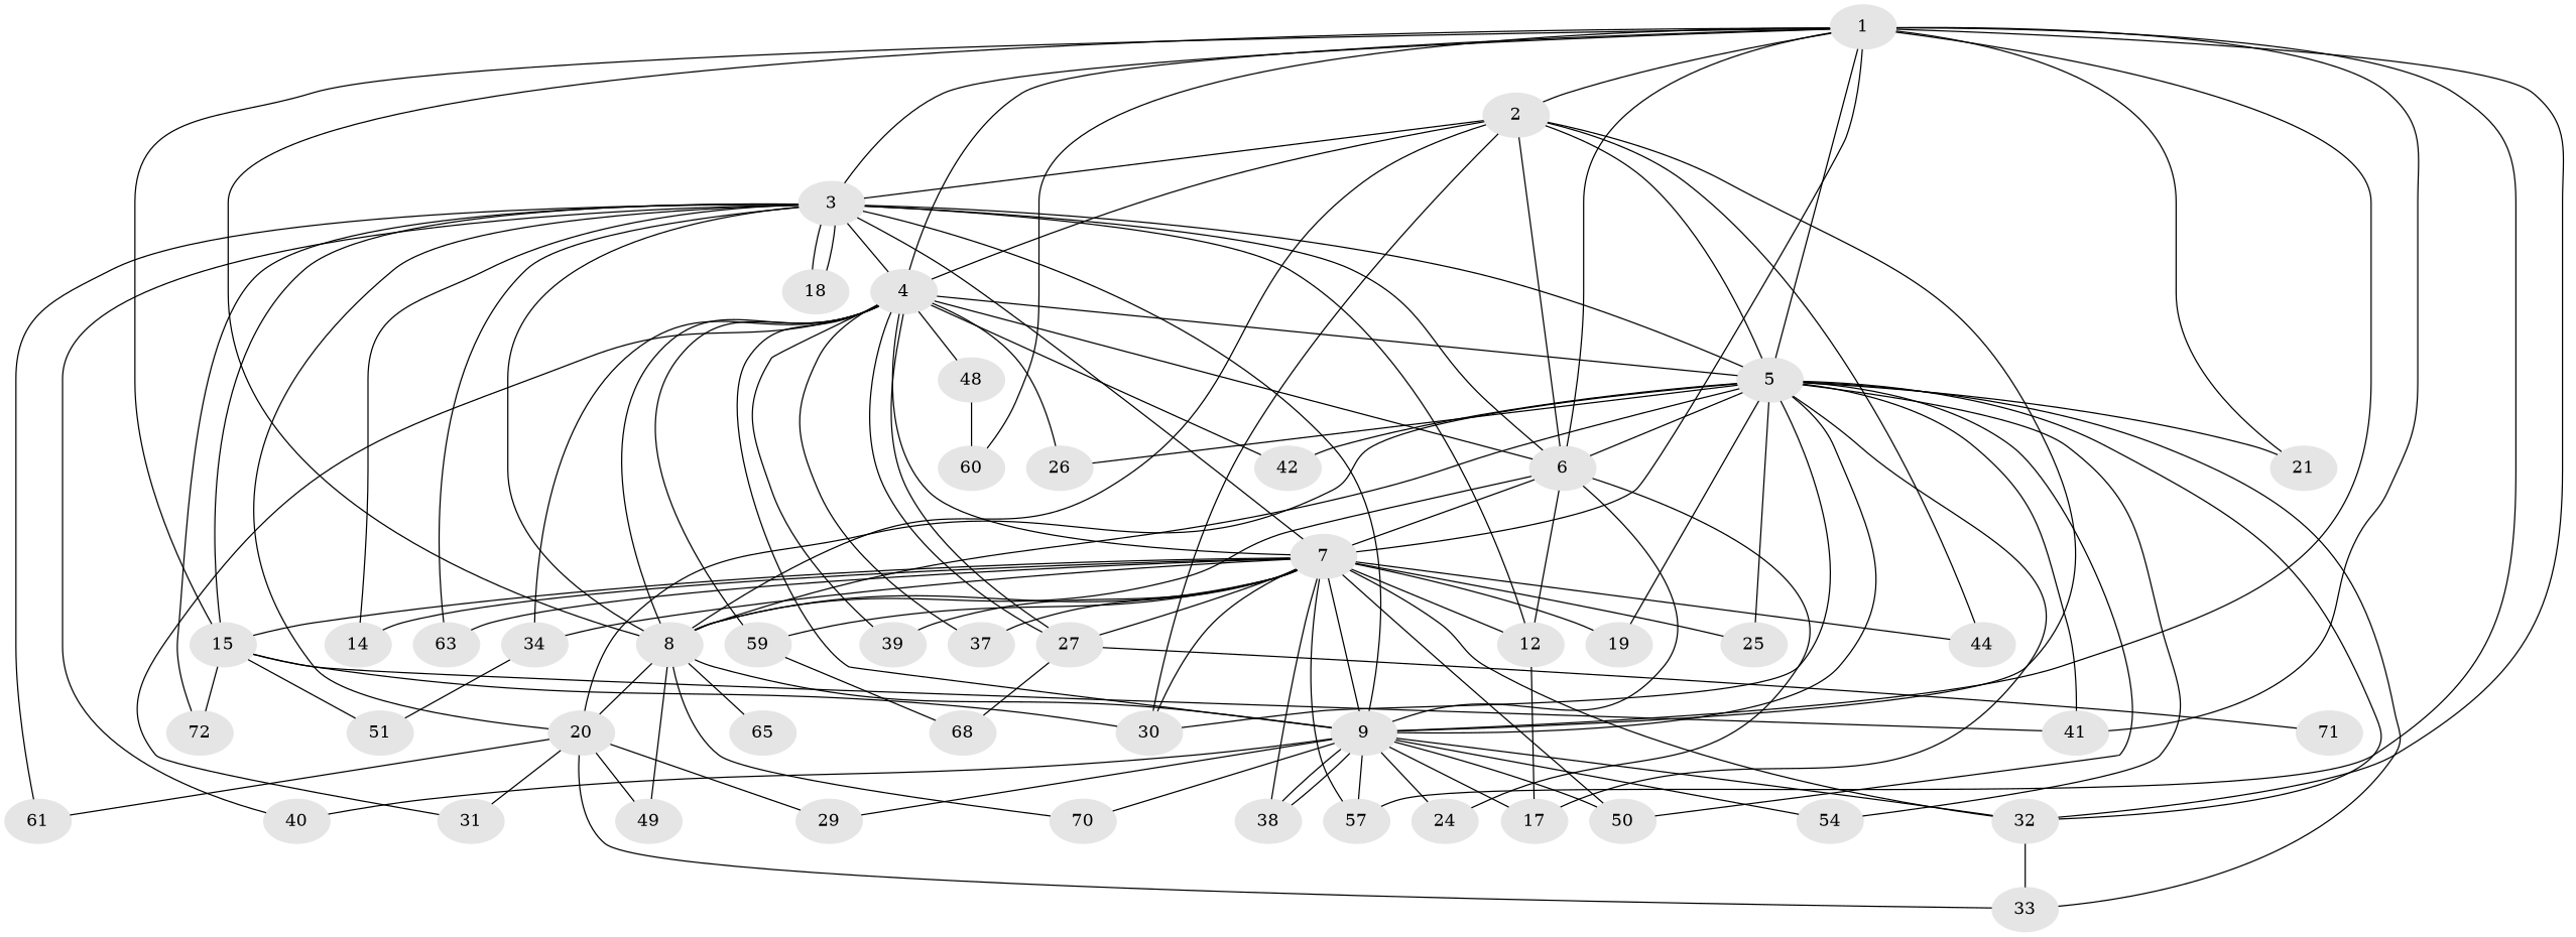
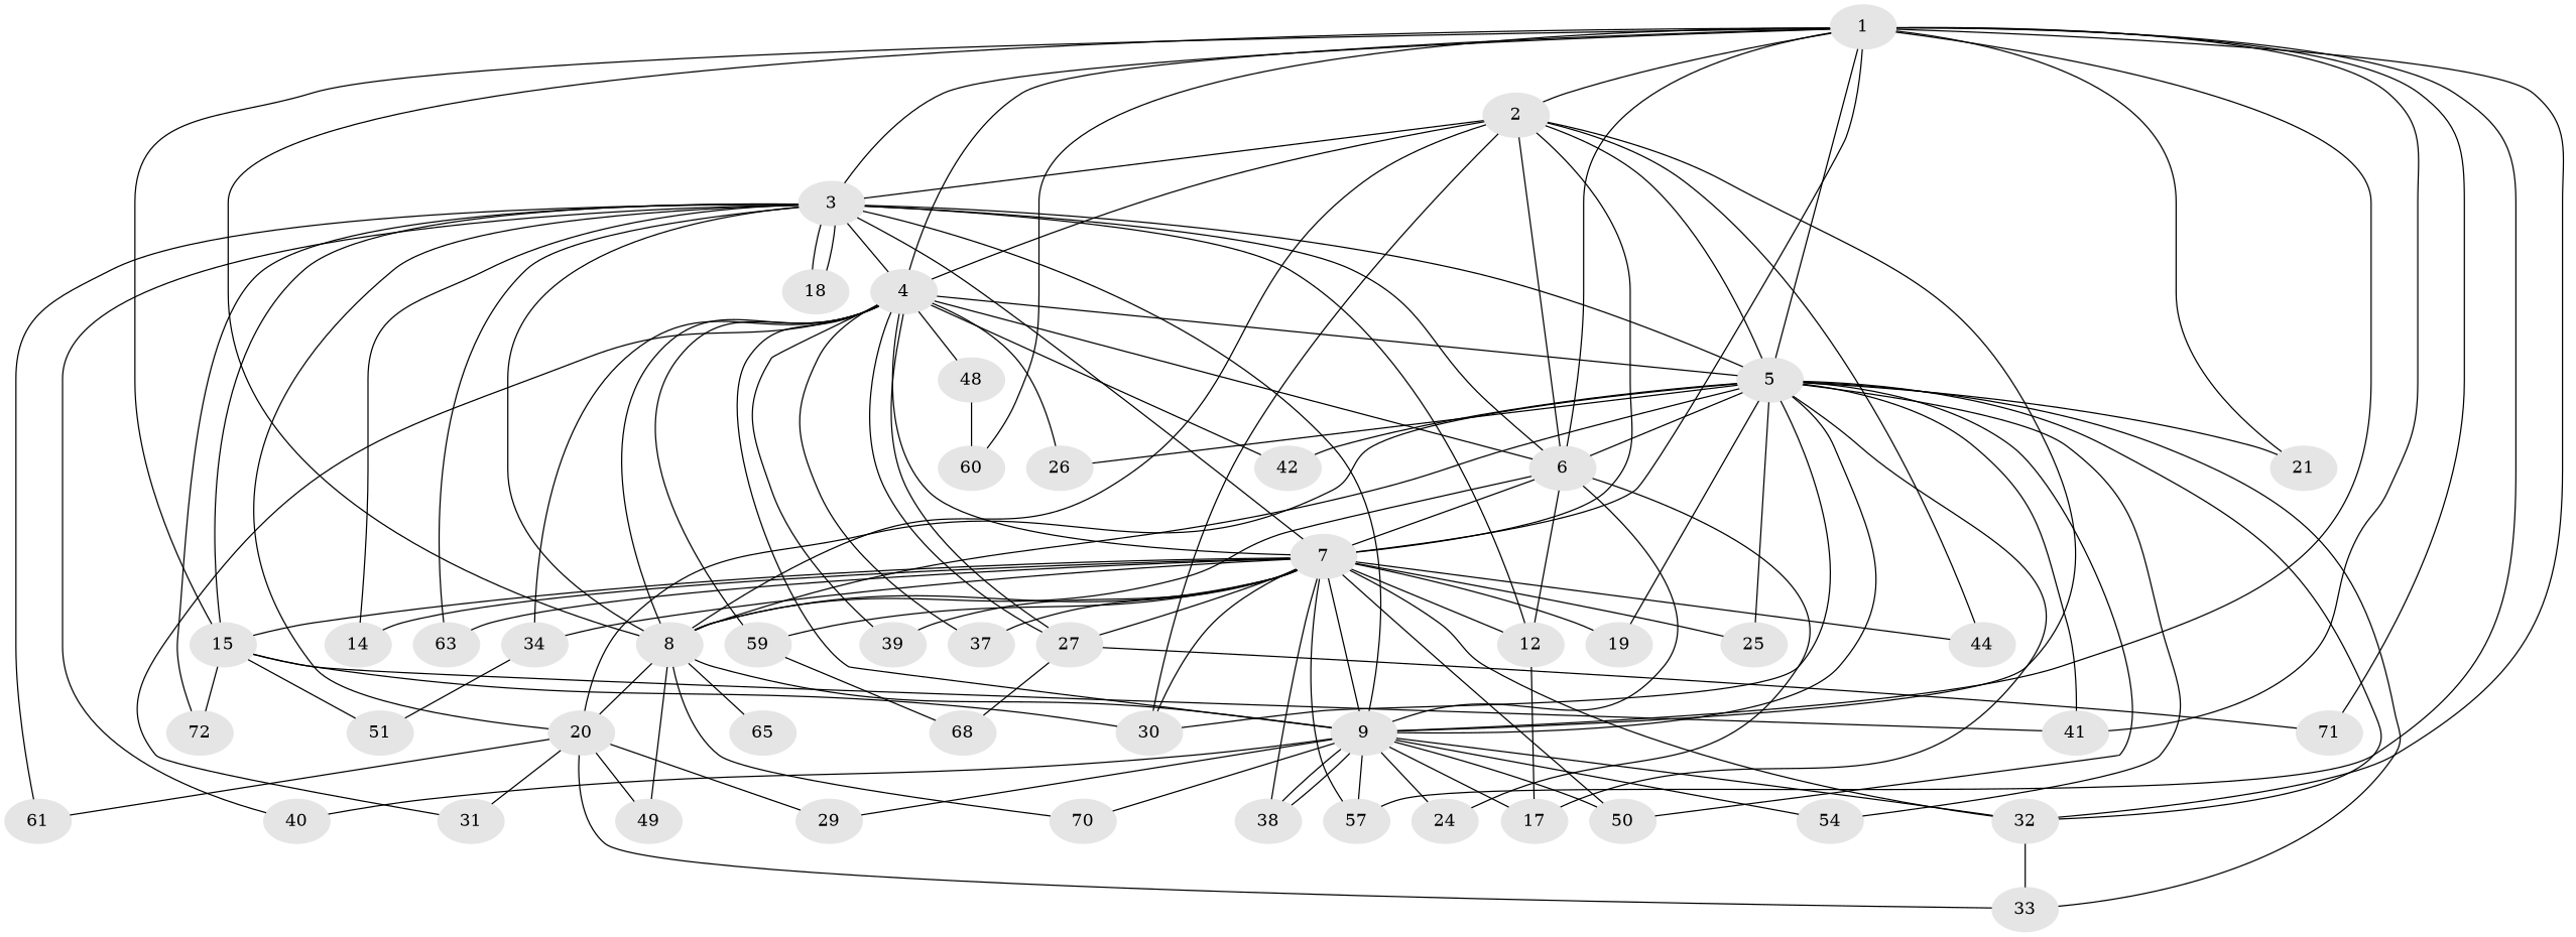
  graph {
    node [color=gray90 style=filled]
    1 [super="+56"]
    2 [super="+53"]
    3 [super="+23"]
    4 [super="+36"]
    5 [super="+43"]
    6 [super="+13"]
    7 [super="+10"]
    8 [super="+11"]
    9 [super="+16"]
    15 [super="+55"]
    21
    32 [super="+45"]
    41 [super="+67"]
    57 [super="+66"]
    60
    71
    30 [super="+35"]
    44
    12 [super="+28"]
    14
    18
    20 [super="+22"]
    40
    61
    63
    72
    26
    27 [super="+64"]
    31
    34 [super="+46"]
    37
    39
    42
    48
    59
    17 [super="+69"]
    19
    25
    33 [super="+62"]
    50 [super="+58"]
    54
    24
    38 [super="+47"]
    49
    65
    70
    29
    51
    68
    1 -- 2
    1 -- 3
    1 -- 4
    1 -- 5
    1 -- 6
    1 -- 7 [weight=3]
    1 -- 8
    1 -- 9 [weight=2]
    1 -- 15
    1 -- 21
    1 -- 32
    1 -- 41
    1 -- 57
    1 -- 60
+   1 -- 71
    2 -- 3
    2 -- 4
    2 -- 5
    2 -- 6
+   2 -- 7 [weight=2]
    2 -- 8
    2 -- 9
    2 -- 30
    2 -- 44
    3 -- 4 [weight=2]
    3 -- 5
    3 -- 6
    3 -- 7 [weight=2]
    3 -- 8
    3 -- 9
    3 -- 15
    3 -- 12
    3 -- 14
    3 -- 18
    3 -- 18
    3 -- 20
    3 -- 40
    3 -- 61
    3 -- 63
    3 -- 72
    4 -- 5
    4 -- 6
    4 -- 7 [weight=2]
    4 -- 8
    4 -- 9
    4 -- 26
    4 -- 27
    4 -- 27
    4 -- 31
    4 -- 34
    4 -- 37
    4 -- 39
    4 -- 42
    4 -- 48 [weight=2]
    4 -- 59
    5 -- 6
    5 -- 8
    5 -- 9
    5 -- 21
    5 -- 32
    5 -- 41
    5 -- 30
    5 -- 20
    5 -- 26
    5 -- 42
    5 -- 17
    5 -- 19
    5 -- 25
    5 -- 33
    5 -- 50
    5 -- 54
    6 -- 7 [weight=2]
    6 -- 8
    6 -- 9
    6 -- 12
    6 -- 24
    7 -- 8 [weight=2]
    7 -- 9 [weight=2]
    7 -- 15
    7 -- 32
    7 -- 57
    7 -- 30
    7 -- 44
    7 -- 12 [weight=2]
    7 -- 14
    7 -- 63
    7 -- 27
    7 -- 34 [weight=2]
    7 -- 37
    7 -- 39
    7 -- 59
    7 -- 19
    7 -- 25
    7 -- 50
    7 -- 38
    8 -- 9 [weight=2]
    8 -- 20
    8 -- 49
    8 -- 65 [weight=2]
    8 -- 70
    9 -- 32
    9 -- 57
    9 -- 40
    9 -- 17
    9 -- 50
    9 -- 54
    9 -- 24
    9 -- 38
    9 -- 38
    9 -- 70
    9 -- 29
    15 -- 41
    15 -- 30
    15 -- 72
    15 -- 51
    32 -- 33
    12 -- 17
    20 -- 61
    20 -- 31
    20 -- 33
    20 -- 49
    20 -- 29
    27 -- 71
    27 -- 68
    34 -- 51
    48 -- 60
    59 -- 68
  }
